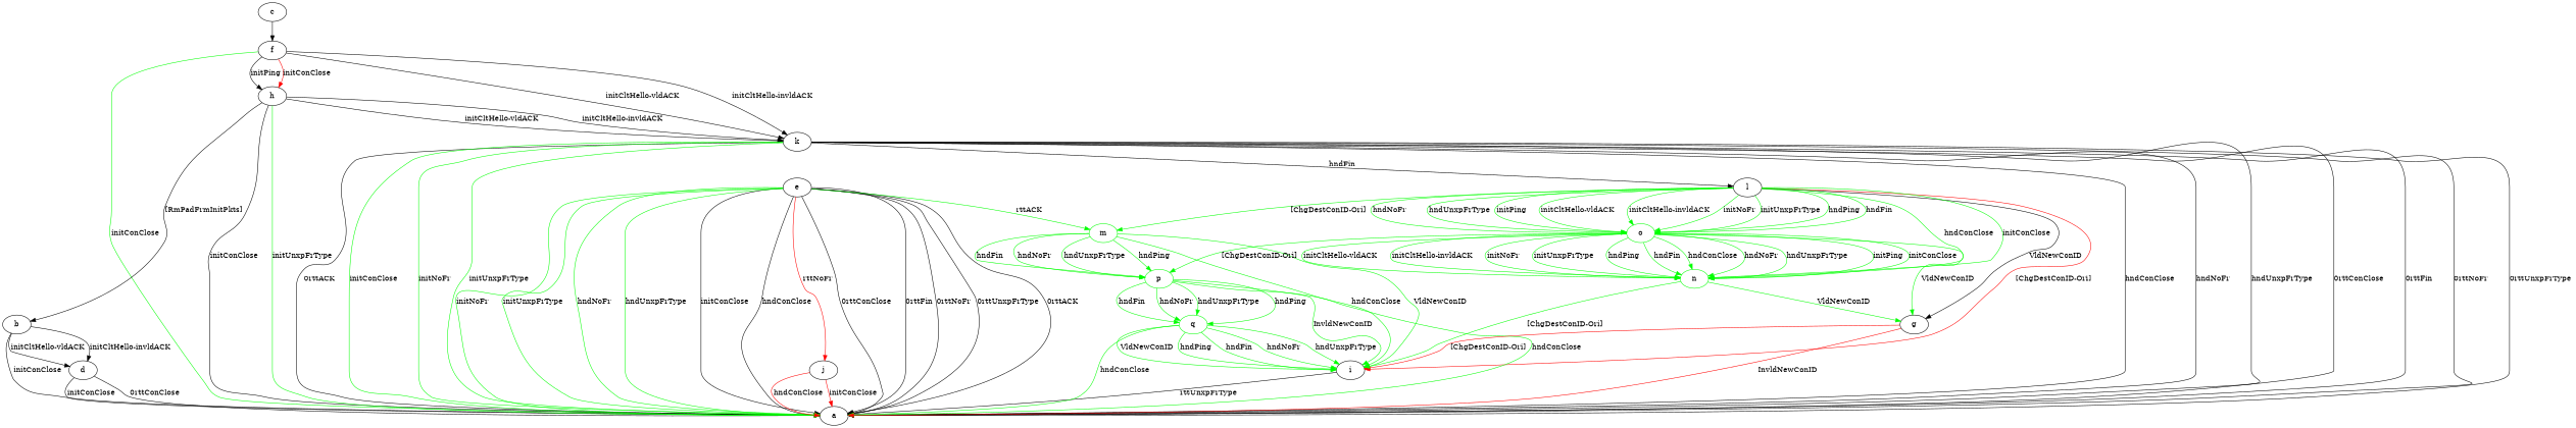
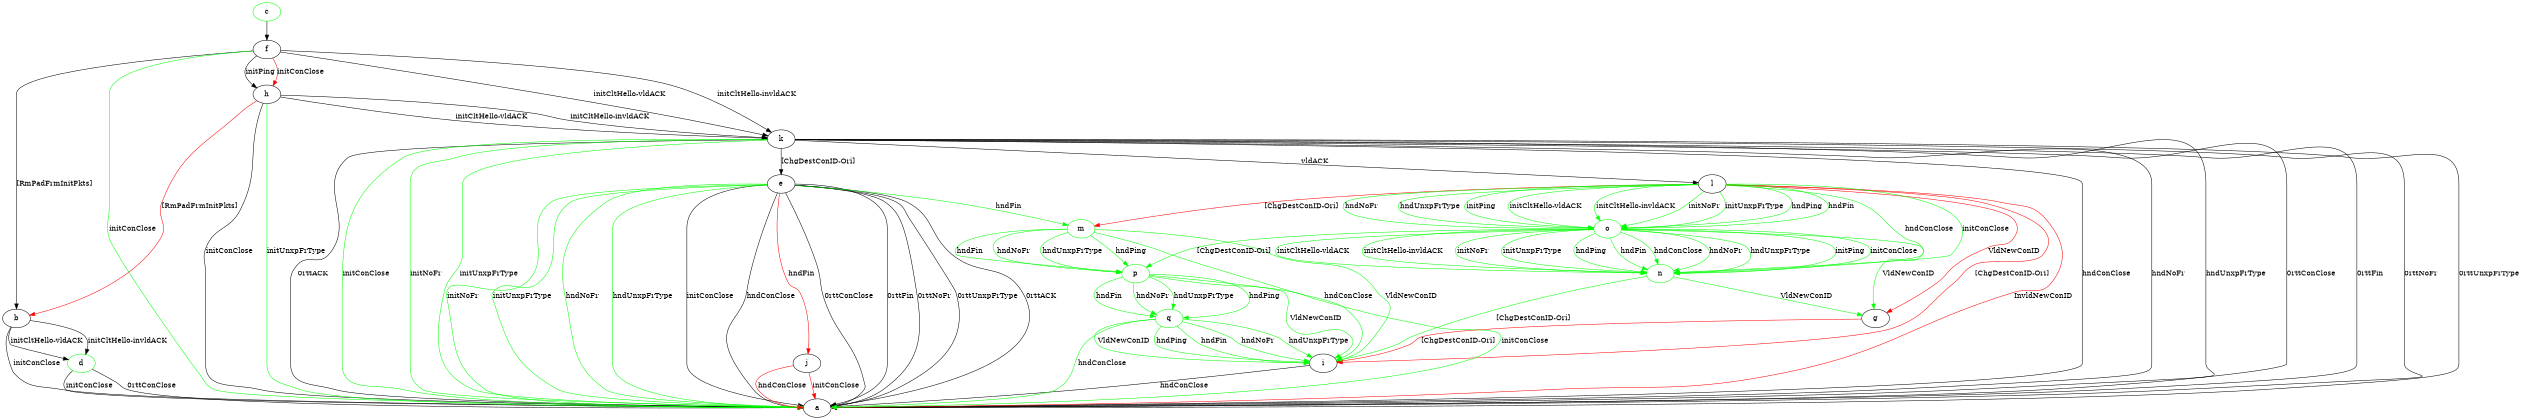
  digraph {
    edge [color=green]
    b
    a
-   d
-   c
+   d [color=green]
+   c [color=green]
    f
    h
    k
    e
    l
    j
    m [color=green]
    i
    p [color=green]
    q [color=green]
    g
    n [color=green]
    o [color=green]
    b -> a [label="initConClose " color=""]
    b -> d [label="initCltHello-vldACK " color=""]
    b -> d [label="initCltHello-invldACK " color=""]
    d -> a [label="initConClose " color=""]
    d -> a [label="0rttConClose " color=""]
    c -> f [color=""]
+   f -> b [label="[RmPadFrmInitPkts] " color=""]
    f -> a [label="initConClose "]
    f -> h [label="initPing " color=""]
    f -> h [color=red label="initConClose "]
    f -> k [label="initCltHello-vldACK " color=""]
    f -> k [label="initCltHello-invldACK " color=""]
-   h -> b [color=black label="[RmPadFrmInitPkts] "]
+   h -> b [color=red label="[RmPadFrmInitPkts] "]
    h -> a [label="initConClose " color=""]
    h -> a [label="initUnxpFrType "]
    h -> k [label="initCltHello-vldACK " color=""]
    h -> k [label="initCltHello-invldACK " color=""]
    k -> a [label="hndConClose " color=""]
    k -> a [label="hndNoFr " color=""]
    k -> a [label="hndUnxpFrType " color=""]
    k -> a [label="0rttConClose " color=""]
    k -> a [label="0rttFin " color=""]
    k -> a [label="0rttNoFr " color=""]
    k -> a [label="0rttUnxpFrType " color=""]
    k -> a [label="0rttACK " color=""]
    k -> a [label="initConClose "]
    k -> a [label="initNoFr "]
    k -> a [label="initUnxpFrType "]
-   k -> l [label="hndFin " color=""]
+   k -> e [label="[ChgDestConID-Ori] " color=""]
+   k -> l [label="vldACK " color=""]
    e -> a [label="initConClose " color=""]
    e -> a [label="hndConClose " color=""]
    e -> a [label="0rttConClose " color=""]
    e -> a [label="0rttFin " color=""]
    e -> a [label="0rttNoFr " color=""]
    e -> a [label="0rttUnxpFrType " color=""]
    e -> a [label="0rttACK " color=""]
    e -> a [label="initNoFr "]
    e -> a [label="initUnxpFrType "]
    e -> a [label="hndNoFr "]
    e -> a [label="hndUnxpFrType "]
-   e -> j [color=red label="rttNoFr "]
-   e -> m [label="rttACK "]
-   g -> a [color=red label="InvldNewConID "]
-   l -> m [label="[ChgDestConID-Ori] "]
+   e -> j [color=red label="hndFin "]
+   e -> m [label="hndFin "]
+   l -> a [color=red label="InvldNewConID "]
+   l -> m [color=red label="[ChgDestConID-Ori] "]
    l -> i [color=red label="[ChgDestConID-Ori] "]
-   l -> g [label="VldNewConID " color=""]
+   l -> g [label="VldNewConID " color=red]
    l -> n [label="initConClose "]
    l -> n [label="hndConClose "]
    l -> o [label="initPing "]
    l -> o [label="initCltHello-vldACK "]
    l -> o [label="initCltHello-invldACK "]
    l -> o [label="initNoFr "]
    l -> o [label="initUnxpFrType "]
    l -> o [label="hndPing "]
    l -> o [label="hndFin "]
    l -> o [label="hndNoFr "]
    l -> o [label="hndUnxpFrType "]
    j -> a [color=red label="initConClose "]
    j -> a [color=red label="hndConClose "]
    m -> i [label="hndConClose "]
    m -> i [label="VldNewConID "]
    m -> p [label="hndPing "]
    m -> p [label="hndFin "]
    m -> p [label="hndNoFr "]
    m -> p [label="hndUnxpFrType "]
-   i -> a [label="rttUnxpFrType " color=""]
-   p -> a [label="hndConClose "]
-   p -> i [label="InvldNewConID "]
+   i -> a [label="hndConClose " color=""]
+   p -> a [label="initConClose "]
+   p -> i [label="VldNewConID "]
    p -> q [label="hndPing "]
    p -> q [label="hndFin "]
    p -> q [label="hndNoFr "]
    p -> q [label="hndUnxpFrType "]
    q -> a [label="hndConClose "]
    q -> i [label="hndPing "]
    q -> i [label="hndFin "]
    q -> i [label="hndNoFr "]
    q -> i [label="hndUnxpFrType "]
    q -> i [label="VldNewConID "]
    g -> i [color=red label="[ChgDestConID-Ori] "]
    n -> i [label="[ChgDestConID-Ori] "]
    n -> g [label="VldNewConID "]
    o -> p [label="[ChgDestConID-Ori] "]
    o -> g [label="VldNewConID "]
    o -> n [label="initPing "]
    o -> n [label="initConClose "]
    o -> n [label="initCltHello-vldACK "]
    o -> n [label="initCltHello-invldACK "]
    o -> n [label="initNoFr "]
    o -> n [label="initUnxpFrType "]
    o -> n [label="hndPing "]
    o -> n [label="hndFin "]
    o -> n [label="hndConClose "]
    o -> n [label="hndNoFr "]
    o -> n [label="hndUnxpFrType "]
  }
